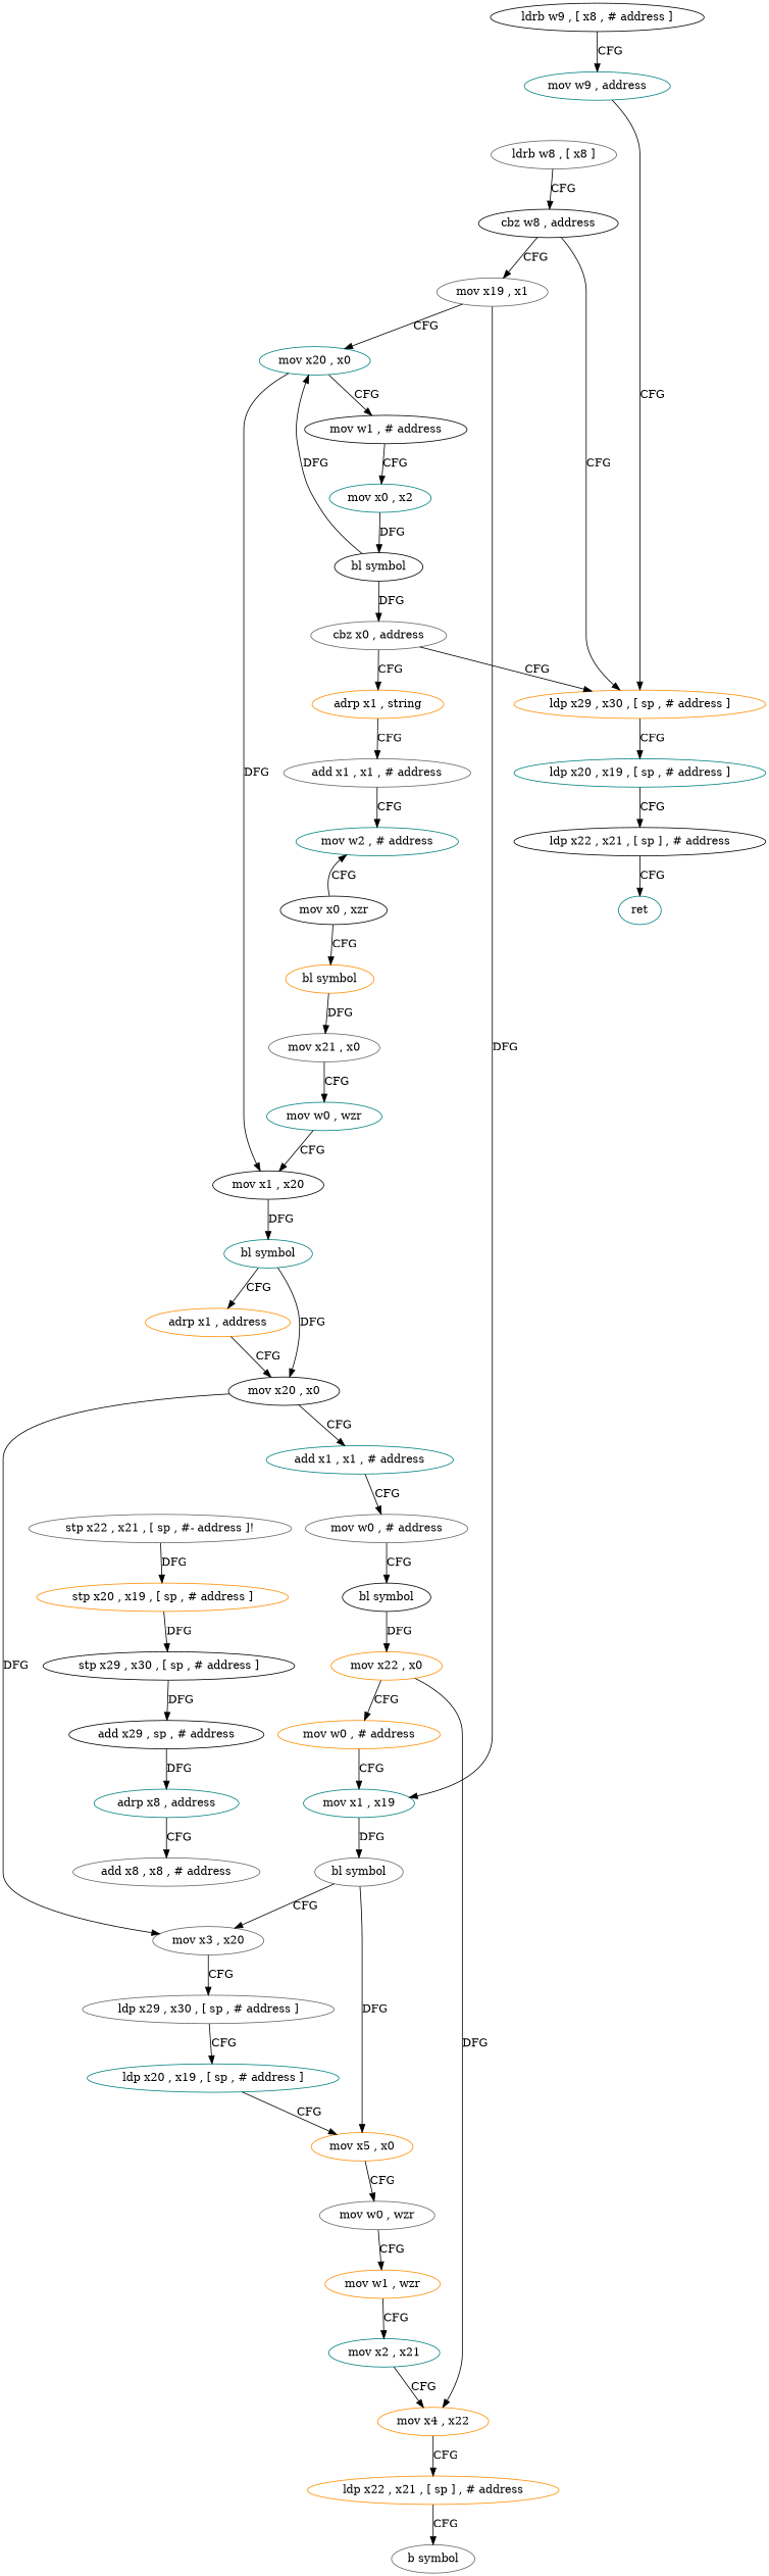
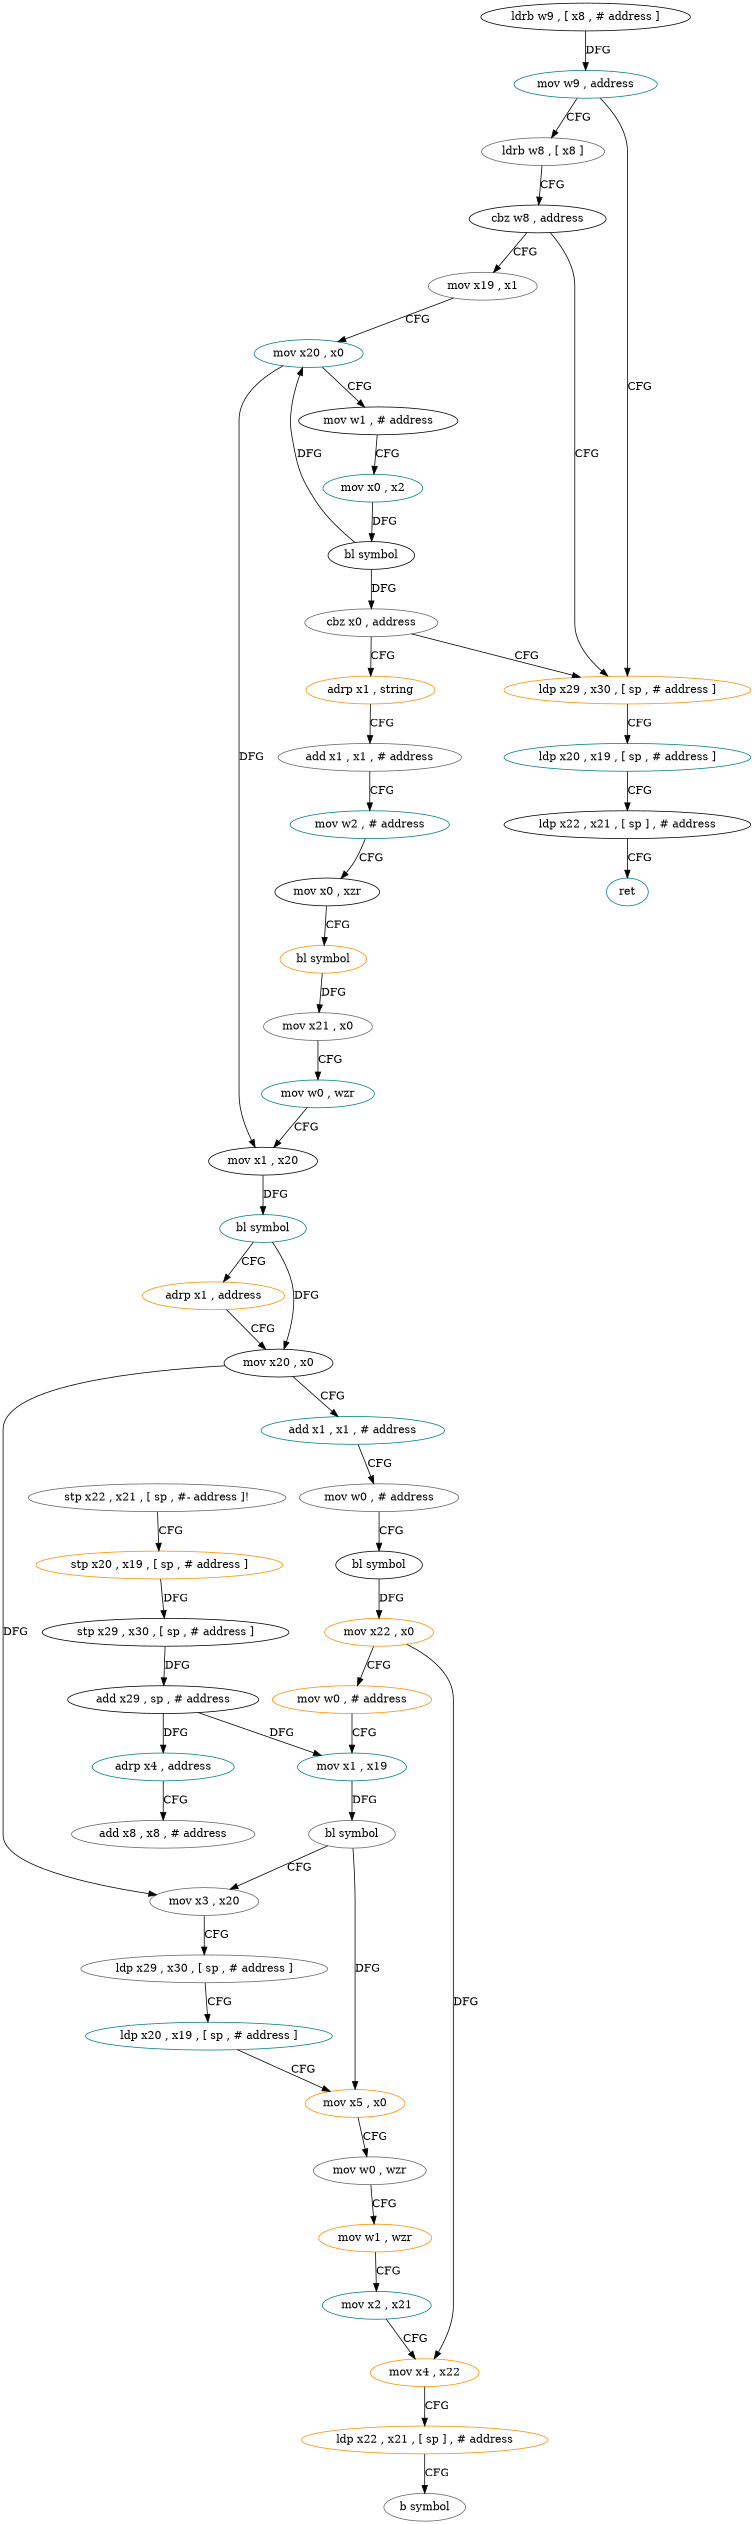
  digraph {
    node [color=gray40]
    n1 [label="stp x22 , x21 , [ sp , #- address ]!"]
    n2 [color=darkorange label="stp x20 , x19 , [ sp , # address ]"]
    n3 [color=black label="stp x29 , x30 , [ sp , # address ]"]
    n4 [color=black label="add x29 , sp , # address"]
-   n5 [color=teal label="adrp x8 , address"]
+   n5 [color=teal label="adrp x4 , address"]
    n6 [label="add x8 , x8 , # address"]
    n7 [color=black label="ldrb w9 , [ x8 , # address ]"]
    n8 [color=teal label="mov w9 , address"]
    n9 [color=darkorange label="ldp x29 , x30 , [ sp , # address ]"]
    n10 [label="ldrb w8 , [ x8 ]"]
    n11 [color=teal label="ldp x20 , x19 , [ sp , # address ]"]
    n12 [color=black label="cbz w8 , address"]
    n13 [color=black label="ldp x22 , x21 , [ sp ] , # address"]
    n14 [label="mov x19 , x1"]
    n15 [color=teal label=ret]
    n16 [color=teal label="mov x20 , x0"]
    n17 [color=teal label="mov x1 , x19"]
    n18 [color=black label="mov w1 , # address"]
    n19 [color=black label="mov x1 , x20"]
    n20 [label="bl symbol"]
    n21 [color=teal label="mov x0 , x2"]
    n22 [color=teal label="bl symbol"]
    n23 [color=black label="bl symbol"]
    n24 [label="cbz x0 , address"]
    n25 [color=darkorange label="adrp x1 , string"]
    n26 [label="add x1 , x1 , # address"]
    n27 [color=teal label="mov w2 , # address"]
    n28 [color=black label="mov x0 , xzr"]
    n29 [color=darkorange label="bl symbol"]
    n30 [label="mov x21 , x0"]
    n31 [color=teal label="mov w0 , wzr"]
    n32 [color=teal label="mov x2 , x21"]
    n33 [color=darkorange label="mov x4 , x22"]
    n34 [color=darkorange label="adrp x1 , address"]
    n35 [color=black label="mov x20 , x0"]
    n36 [color=teal label="add x1 , x1 , # address"]
    n37 [label="mov x3 , x20"]
    n38 [label="mov w0 , # address"]
    n39 [label="ldp x29 , x30 , [ sp , # address ]"]
    n40 [color=black label="bl symbol"]
    n41 [color=darkorange label="mov x22 , x0"]
    n42 [color=darkorange label="mov w0 , # address"]
    n43 [color=darkorange label="ldp x22 , x21 , [ sp ] , # address"]
    n44 [color=darkorange label="mov x5 , x0"]
    n45 [label="mov w0 , wzr"]
    n46 [color=teal label="ldp x20 , x19 , [ sp , # address ]"]
    n47 [color=darkorange label="mov w1 , wzr"]
    n48 [label="b symbol"]
-   n1 -> n2 [label=DFG]
+   n1 -> n2 [label=CFG]
    n2 -> n3 [label=DFG]
    n3 -> n4 [label=DFG]
    n4 -> n5 [label=DFG]
    n5 -> n6 [label=CFG]
-   n7 -> n8 [label=CFG]
+   n7 -> n8 [label=DFG]
    n8 -> n9 [label=CFG]
+   n8 -> n10 [label=CFG]
    n9 -> n11 [label=CFG]
    n10 -> n12 [label=CFG]
    n11 -> n13 [label=CFG]
    n12 -> n9 [label=CFG]
    n12 -> n14 [label=CFG]
    n13 -> n15 [label=CFG]
    n14 -> n16 [label=CFG]
-   n14 -> n17 [label=DFG]
+   n4 -> n17 [label=DFG]
    n16 -> n18 [label=CFG]
    n16 -> n19 [label=DFG]
    n17 -> n20 [label=DFG]
    n18 -> n21 [label=CFG]
    n19 -> n22 [label=DFG]
    n20 -> n37 [label=CFG]
    n20 -> n44 [label=DFG]
    n21 -> n23 [label=DFG]
    n22 -> n34 [label=CFG]
    n22 -> n35 [label=DFG]
    n23 -> n16 [label=DFG]
    n23 -> n24 [label=DFG]
    n24 -> n9 [label=CFG]
    n24 -> n25 [label=CFG]
    n25 -> n26 [label=CFG]
    n26 -> n27 [label=CFG]
-   n28 -> n27 [label=CFG]
+   n27 -> n28 [label=CFG]
    n28 -> n29 [label=CFG]
    n29 -> n30 [label=DFG]
    n30 -> n31 [label=CFG]
    n31 -> n19 [label=CFG]
    n32 -> n33 [label=CFG]
    n33 -> n43 [label=CFG]
    n34 -> n35 [label=CFG]
    n35 -> n36 [label=CFG]
    n35 -> n37 [label=DFG]
    n36 -> n38 [label=CFG]
    n37 -> n39 [label=CFG]
    n38 -> n40 [label=CFG]
    n39 -> n46 [label=CFG]
    n40 -> n41 [label=DFG]
    n41 -> n33 [label=DFG]
    n41 -> n42 [label=CFG]
    n42 -> n17 [label=CFG]
    n43 -> n48 [label=CFG]
    n44 -> n45 [label=CFG]
    n45 -> n47 [label=CFG]
    n46 -> n44 [label=CFG]
    n47 -> n32 [label=CFG]
  }
